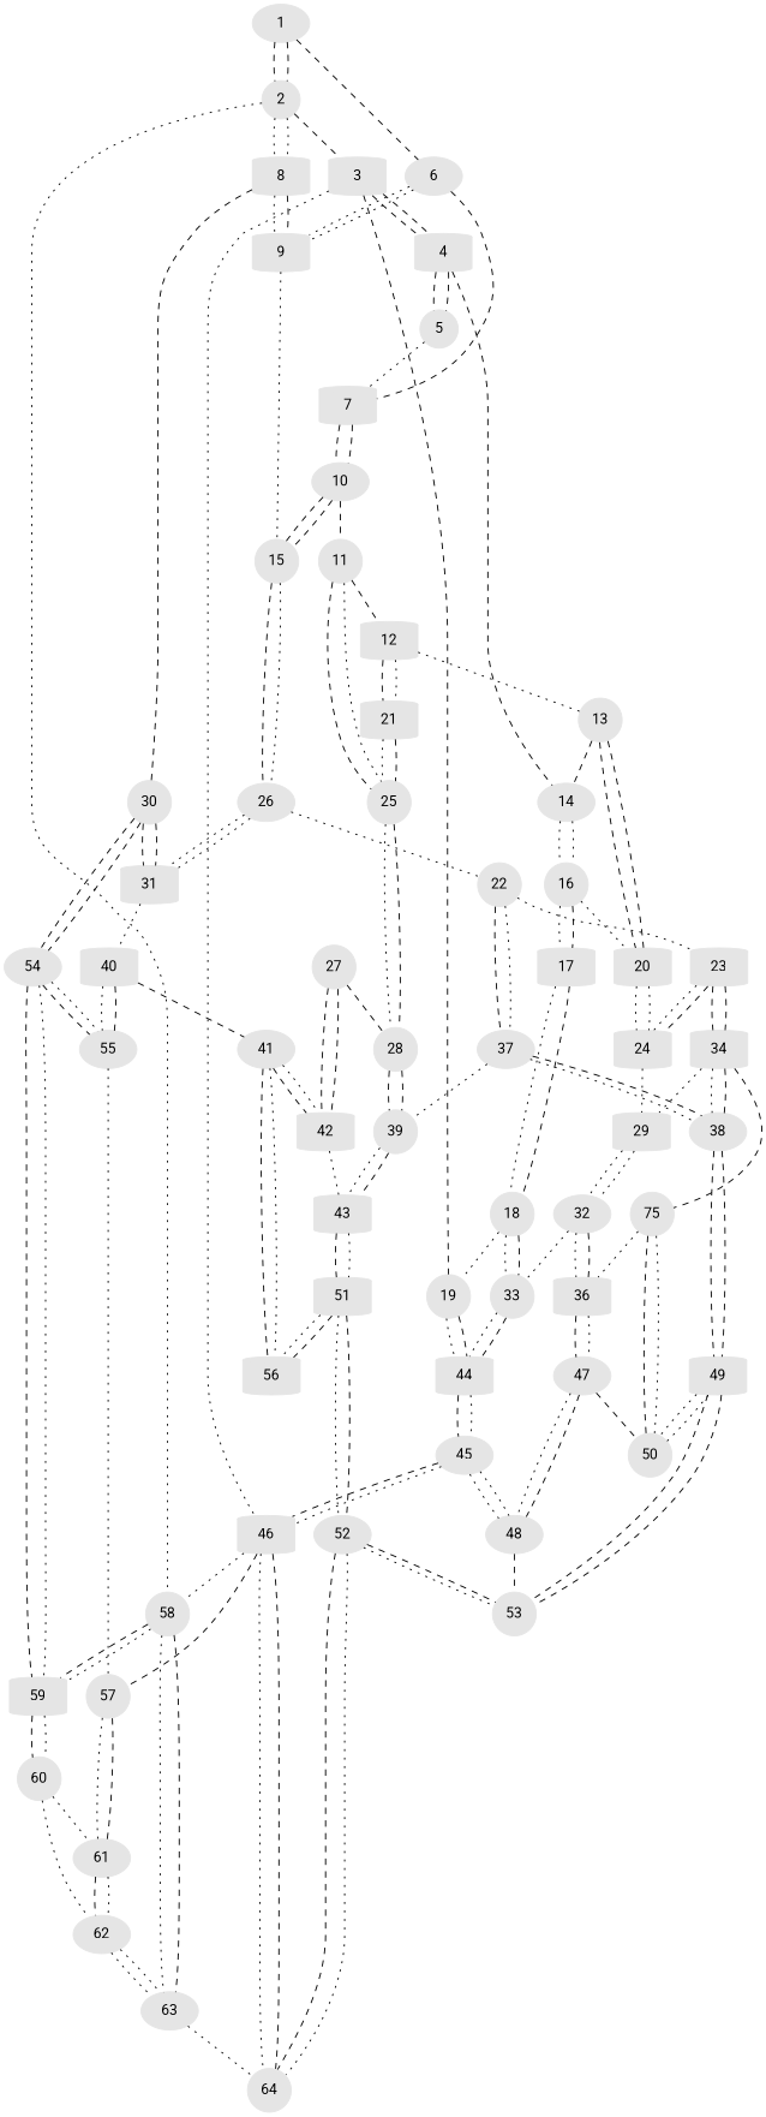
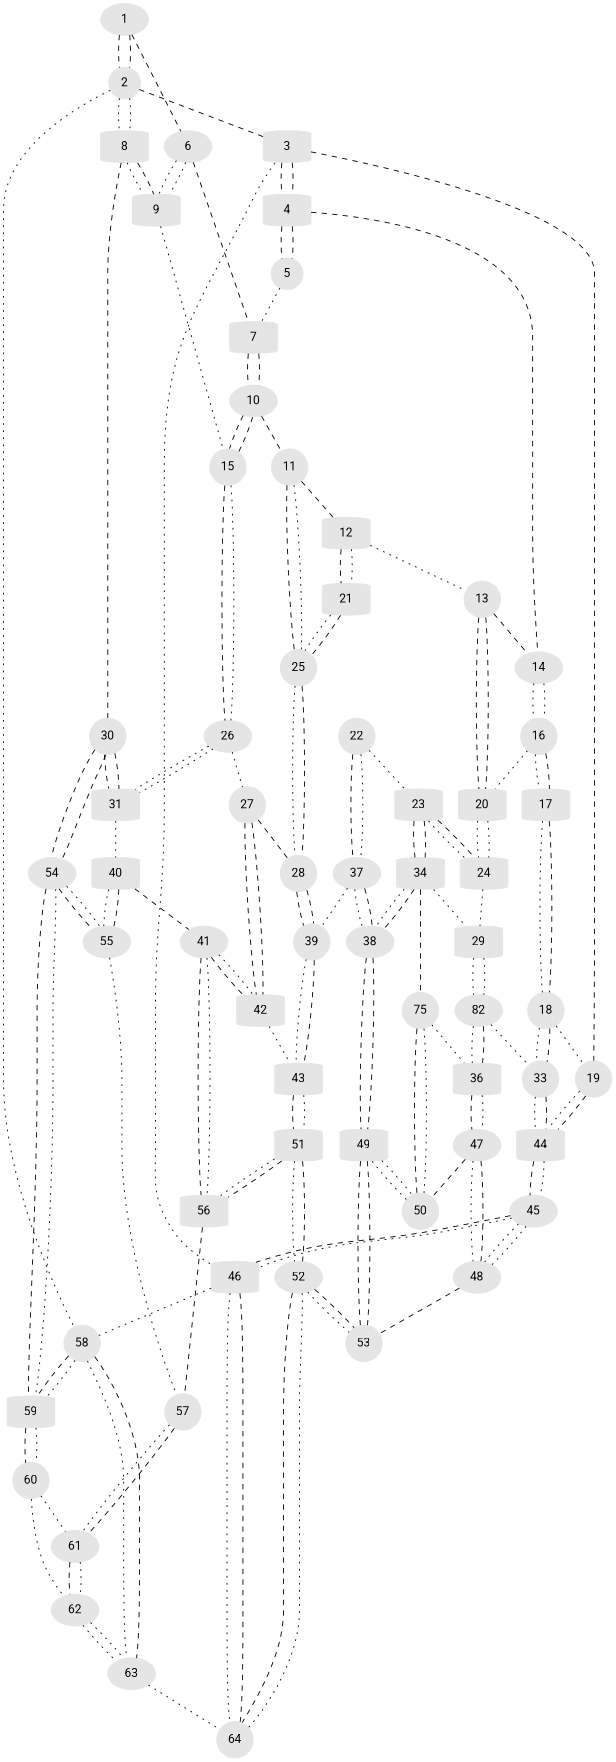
  graph {
    fontname=Roboto
    node [color=gray90 fontname=Roboto shape=cylinder style=filled]
    edge [fontname=Roboto style=dashed]
    1 [shape=ellipse]
    2 [shape=circle]
    6 [shape=ellipse]
    3
    8
    58 [shape=circle]
    7
    9
    4
    19 [shape=circle]
    46
    30 [shape=circle]
    59
    63 [shape=ellipse]
    5 [shape=circle]
    14 [shape=ellipse]
    44
    64 [shape=circle]
    16 [shape=circle]
    10 [shape=ellipse]
    15 [shape=circle]
    11 [shape=circle]
    31
    54 [shape=ellipse]
    26 [shape=ellipse]
    12
    25 [shape=circle]
    13 [shape=circle]
    21
    28 [shape=circle]
    20
    24
    17
    27 [shape=circle]
    18 [shape=circle]
    33 [shape=circle]
-   32 [shape=ellipse]
+   32 [shape=ellipse label=82]
    29
    45 [shape=ellipse]
    22 [shape=circle]
    23
    37 [shape=ellipse]
    34
    39 [shape=circle]
    38 [shape=ellipse]
    n46 [label=75 shape=circle]
    42
    40
    43
    36
    55 [shape=ellipse]
    41 [shape=ellipse]
    47 [shape=ellipse]
    50 [shape=circle]
    49
    48 [shape=ellipse]
    53 [shape=circle]
    51
    56
    57 [shape=circle]
    52 [shape=ellipse]
    60 [shape=circle]
    61 [shape=ellipse]
    62 [shape=ellipse]
    1 -- 2
    1 -- 2
    1 -- 6
    2 -- 3
    2 -- 8 [style=dotted]
    2 -- 8 [style=dotted]
    2 -- 58 [style=dotted]
    6 -- 7
    6 -- 9 [style=dotted]
    6 -- 9 [style=dotted]
    3 -- 4
    3 -- 4
    3 -- 19
    3 -- 46 [style=dotted]
    8 -- 9 [style=dotted]
    8 -- 9
    8 -- 30
    58 -- 59
    58 -- 59 [style=dotted]
    58 -- 63 [style=dotted]
    58 -- 63
    7 -- 10
    7 -- 10
    9 -- 15 [style=dotted]
    4 -- 5
    4 -- 5
    4 -- 14
    19 -- 44 [style=dotted]
    19 -- 44
    46 -- 58 [style=dotted]
    46 -- 64 [style=dotted]
    46 -- 64
    30 -- 31
    30 -- 31
    30 -- 54
    30 -- 54
    59 -- 60
    59 -- 60 [style=dotted]
    63 -- 64 [style=dotted]
    5 -- 7 [style=dotted]
    14 -- 16 [style=dotted]
    14 -- 16 [style=dotted]
    44 -- 45
    44 -- 45 [style=dotted]
    16 -- 20 [style=dotted]
    16 -- 17 [style=dotted]
    16 -- 17
    10 -- 15
    10 -- 15
    10 -- 11
    15 -- 26
    15 -- 26 [style=dotted]
    11 -- 12
    11 -- 25
    11 -- 25 [style=dotted]
    31 -- 40 [style=dotted]
    54 -- 59
    54 -- 59 [style=dotted]
    54 -- 55
    54 -- 55 [style=dotted]
    26 -- 31 [style=dotted]
    26 -- 31 [style=dotted]
-   26 -- 22 [style=dotted]
+   26 -- 27 [style=dotted]
    12 -- 13 [style=dotted]
    12 -- 21
    12 -- 21 [style=dotted]
    25 -- 28 [style=dotted]
    25 -- 28
    13 -- 14
    13 -- 20
    13 -- 20
    21 -- 25 [style=dotted]
    21 -- 25
    28 -- 39
    28 -- 39
    20 -- 24 [style=dotted]
    20 -- 24 [style=dotted]
    24 -- 29 [style=dotted]
    17 -- 18 [style=dotted]
    17 -- 18
    27 -- 28
    27 -- 42
    27 -- 42
    18 -- 19 [style=dotted]
    18 -- 33 [style=dotted]
    18 -- 33
    33 -- 44 [style=dotted]
    33 -- 44
    32 -- 33 [style=dotted]
    32 -- 36 [style=dotted]
    32 -- 36
    29 -- 32 [style=dotted]
    29 -- 32 [style=dotted]
    45 -- 46
    45 -- 46 [style=dotted]
    45 -- 48 [style=dotted]
    45 -- 48 [style=dotted]
    22 -- 23 [style=dotted]
    22 -- 37
    22 -- 37 [style=dotted]
    23 -- 24 [style=dotted]
    23 -- 24
    23 -- 34
    23 -- 34
    37 -- 39 [style=dotted]
    37 -- 38 [style=dotted]
    37 -- 38
    34 -- 29 [style=dotted]
    34 -- 38 [style=dotted]
    34 -- 38
    34 -- n46
    39 -- 43 [style=dotted]
    39 -- 43
    38 -- 49
    38 -- 49
    n46 -- 36 [style=dotted]
    n46 -- 50
    n46 -- 50 [style=dotted]
    42 -- 43 [style=dotted]
    40 -- 55 [style=dotted]
    40 -- 55
    40 -- 41
    43 -- 51
    43 -- 51 [style=dotted]
    36 -- 47
    36 -- 47 [style=dotted]
    55 -- 57 [style=dotted]
    41 -- 42
    41 -- 42 [style=dotted]
    41 -- 56
    41 -- 56 [style=dotted]
    47 -- 50
    47 -- 48 [style=dotted]
    47 -- 48
    49 -- 50 [style=dotted]
    49 -- 50 [style=dotted]
    49 -- 53
    49 -- 53
    48 -- 53
    51 -- 56 [style=dotted]
    51 -- 56
    51 -- 52 [style=dotted]
    51 -- 52
-   46 -- 57
+   56 -- 57
    57 -- 61 [style=dotted]
    57 -- 61
    52 -- 64
    52 -- 64 [style=dotted]
    52 -- 53 [style=dotted]
    52 -- 53
    60 -- 61 [style=dotted]
    60 -- 62 [style=dotted]
    61 -- 62
    61 -- 62 [style=dotted]
    62 -- 63 [style=dotted]
    62 -- 63 [style=dotted]
  }
